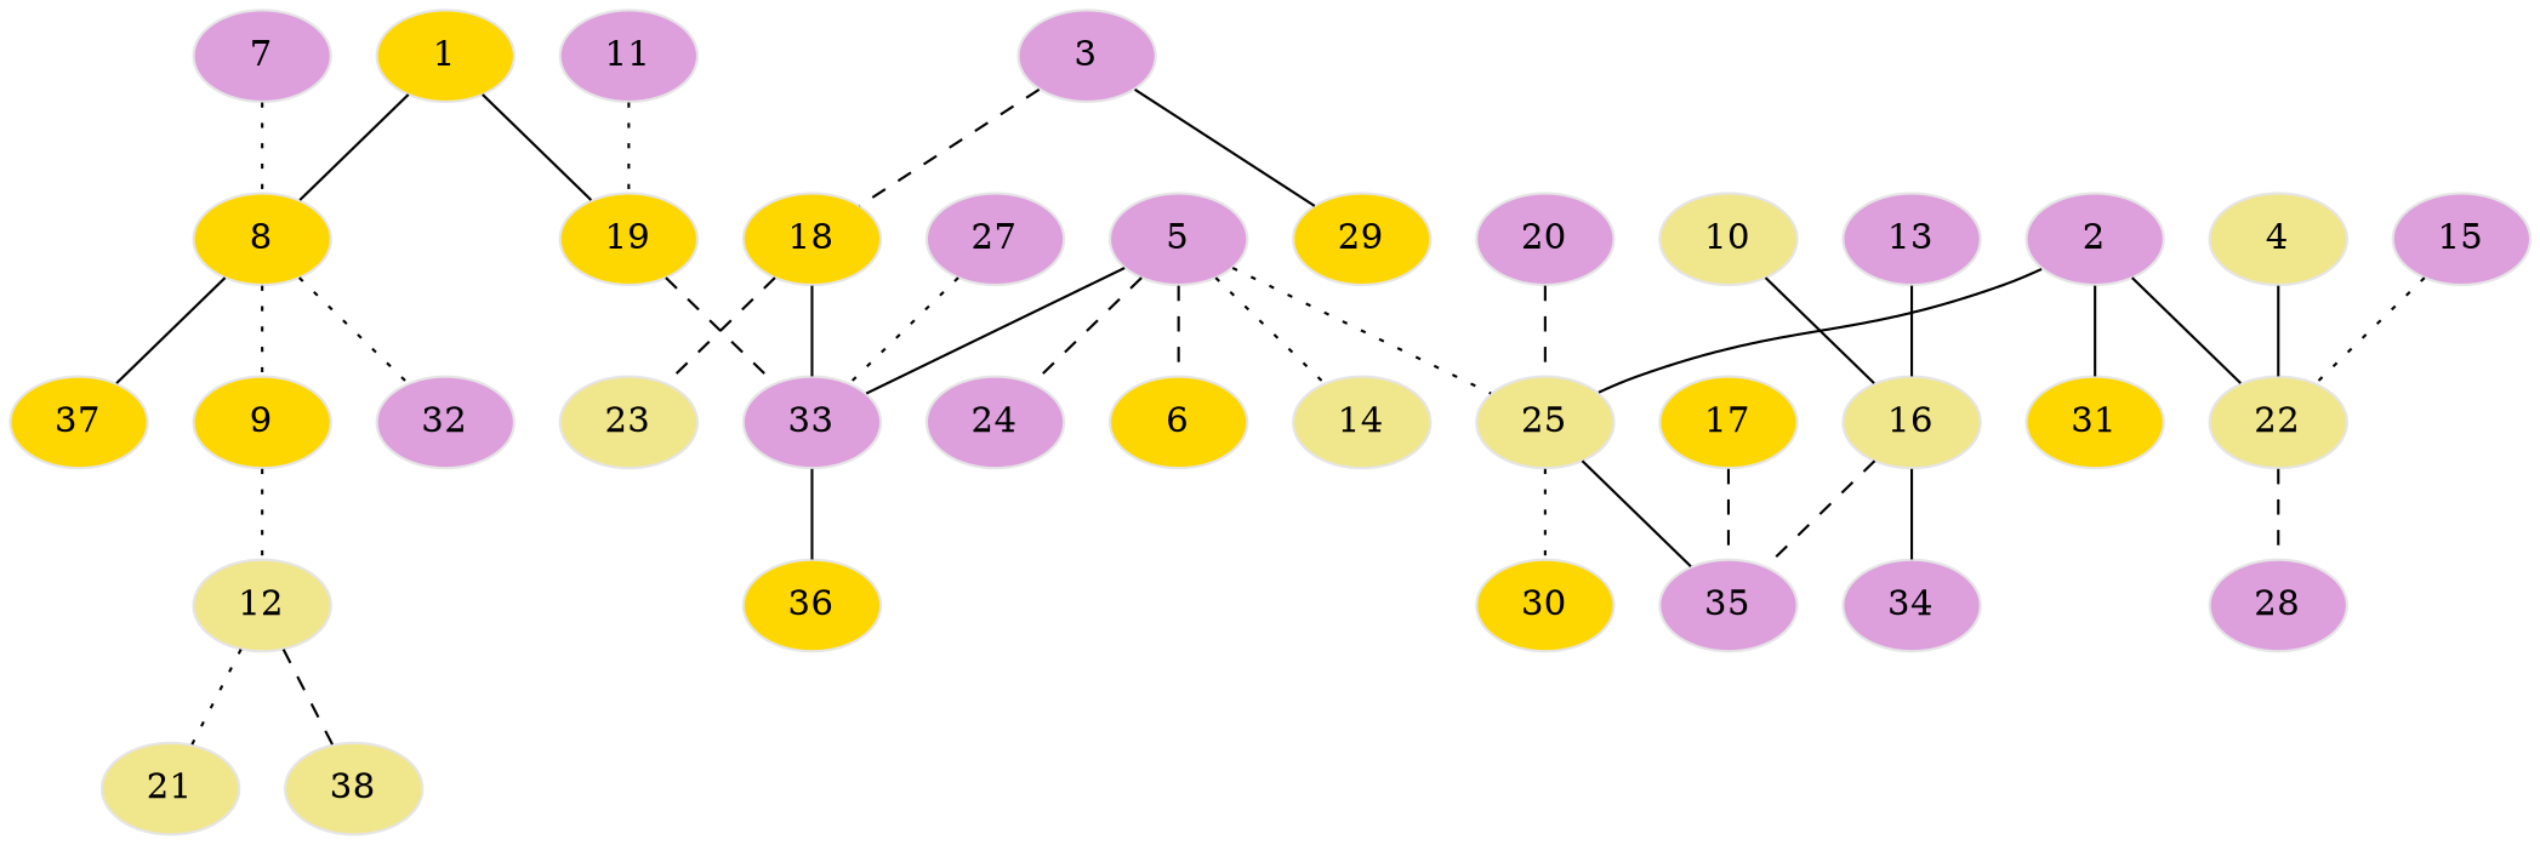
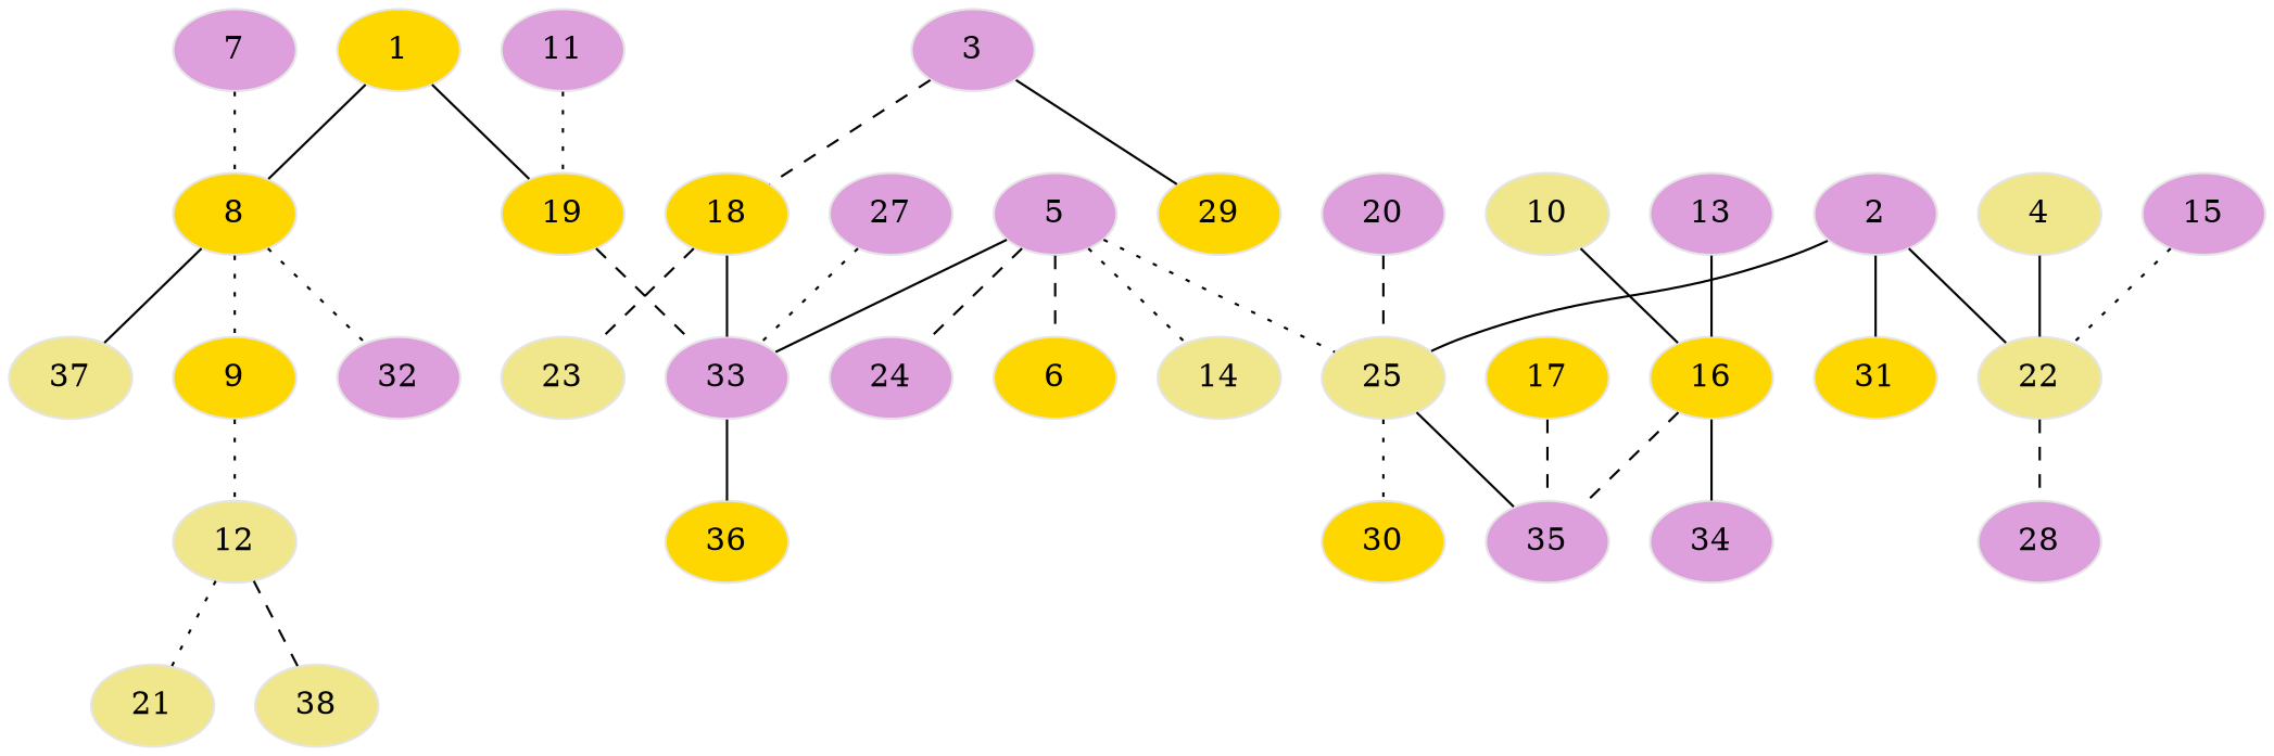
  graph {
    node [color=gray90 fillcolor=plum style=filled]
    edge [style=solid weight=1.0]
    1 [fillcolor=gold]
    8 [fillcolor=gold]
    19 [fillcolor=gold]
    9 [fillcolor=gold]
    32
-   37 [fillcolor=gold]
+   37 [fillcolor=khaki]
    33
    2
    22 [fillcolor=khaki]
    25 [fillcolor=khaki]
    31 [fillcolor=gold]
    28
    35
    30 [fillcolor=gold]
    3
    18 [fillcolor=gold]
    29 [fillcolor=gold]
    23 [fillcolor=khaki]
    4 [fillcolor=khaki]
    5
    6 [fillcolor=gold]
    14 [fillcolor=khaki]
    24
    36 [fillcolor=gold]
    7
    12 [fillcolor=khaki]
    21 [fillcolor=khaki]
    38 [fillcolor=khaki]
    10 [fillcolor=khaki]
-   16 [fillcolor=khaki]
+   16 [fillcolor=gold]
    34
    11
    13
    15
    17 [fillcolor=gold]
    20
    27
    1 -- 8
    1 -- 19
    8 -- 9 [style=dotted]
    8 -- 32 [style=dotted]
    8 -- 37
    19 -- 33 [style=dashed]
    9 -- 12 [style=dotted]
    33 -- 36
    2 -- 22
    2 -- 25
    2 -- 31
    22 -- 28 [style=dashed]
    25 -- 35
    25 -- 30 [style=dotted]
    3 -- 18 [style=dashed]
    3 -- 29
    18 -- 33
    18 -- 23 [style=dashed]
    4 -- 22
    5 -- 33
    5 -- 25 [style=dotted]
    5 -- 6 [style=dashed]
    5 -- 14 [style=dotted]
    5 -- 24 [style=dashed]
    7 -- 8 [style=dotted]
    12 -- 21 [style=dotted]
    12 -- 38 [style=dashed]
    10 -- 16
    16 -- 35 [style=dashed]
    16 -- 34
    11 -- 19 [style=dotted]
    13 -- 16
    15 -- 22 [style=dotted]
    17 -- 35 [style=dashed]
    20 -- 25 [style=dashed]
    27 -- 33 [style=dotted]
  }
